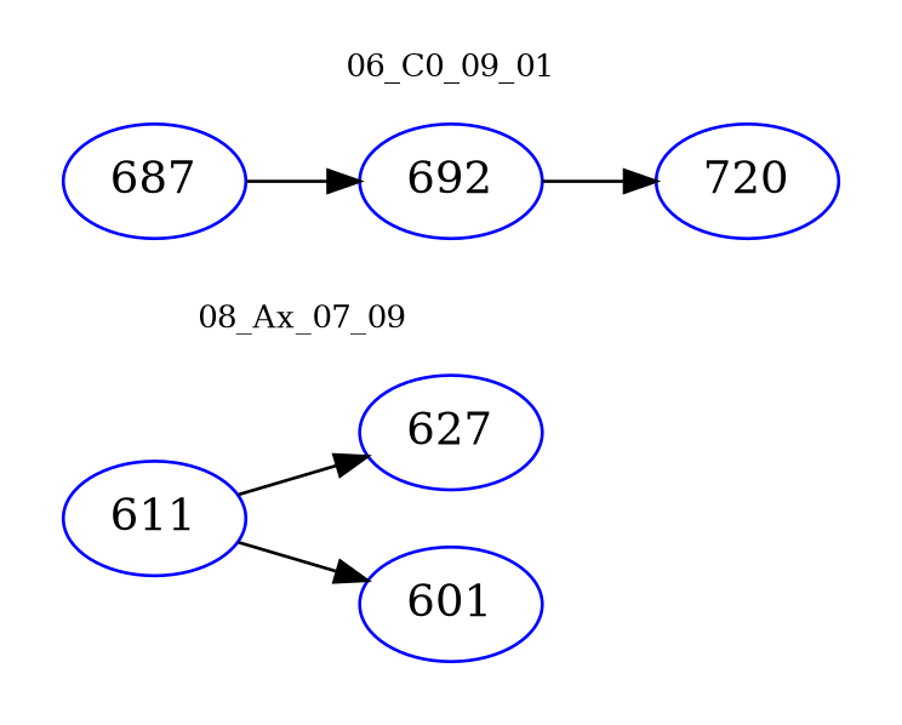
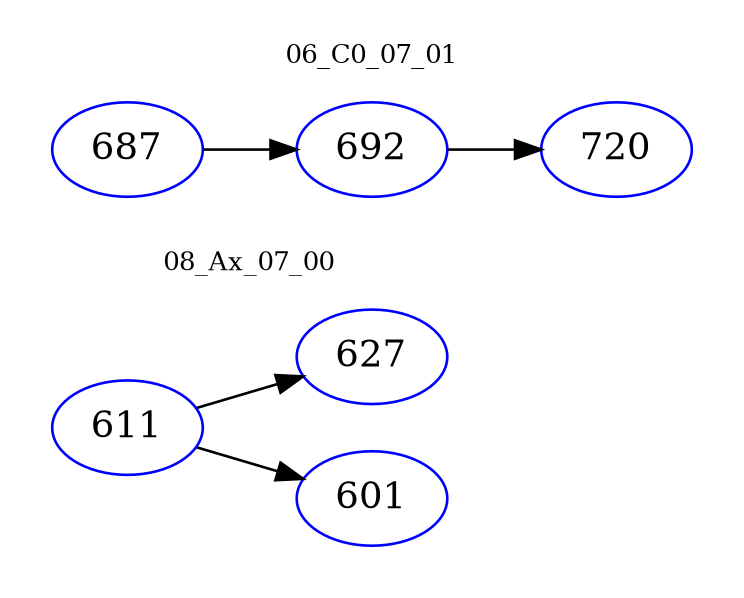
  digraph {
    rankdir=LR
    node [color=blue]
    edge [color=black]
    n1 [label=611]
    n2 [label=601]
    n3 [label=627]
    n4 [label=692]
    n5 [label=687]
    n6 [label=720]
    subgraph cluster_1 {
      color=white
      fontsize=10
-     label="08_Ax_07_09"
+     label="08_Ax_07_00"
      n1
      n2
      n3
    }
    subgraph cluster_2 {
      color=white
      fontsize=10
-     label="06_C0_09_01"
+     label="06_C0_07_01"
      n4
      n5
      n6
    }
    n1 -> n2
    n1 -> n3
    n4 -> n6
    n5 -> n4
  }
